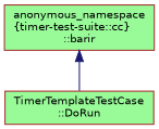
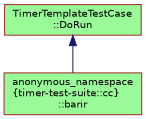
  digraph {
    rankdir=TB
    node [color=brown fillcolor=palegreen fontname=Helvetica fontsize=10 shape=record style=filled]
    n1 [fontcolor=black height=0.2 label="anonymous_namespace\l\{timer-test-suite::cc\}\l::barir" width=0.4]
    n2 [height=0.2 label="TimerTemplateTestCase\l::DoRun" width=0.4]
-   n1 -> n2 [color=midnightblue dir=back fontname=Helvetica fontsize=10 labelfontname=Helvetica labelfontsize=10 style=solid]
+   n2 -> n1 [color=midnightblue dir=back fontname=Helvetica fontsize=10 labelfontname=Helvetica labelfontsize=10 style=solid]
  }
